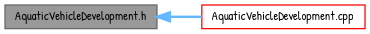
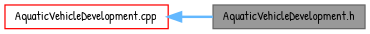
  digraph {
    rankdir=LR
    fontname="Patrick Hand"
    node [fontname="Patrick Hand" fontsize=10 shape=box style=filled]
    n1 [color=gray40 fillcolor=grey60 fontcolor=black height=0.2 label="AquaticVehicleDevelopment.h" width=0.4]
    n2 [color=red fillcolor=white height=0.2 label="AquaticVehicleDevelopment.cpp" width=0.4]
-   n1 -> n2 [color=steelblue1 dir=back fontname="Patrick Hand" fontsize=10 labelfontname=Helvetica labelfontsize=10 style=bold]
+   n2 -> n1 [color=steelblue1 dir=back fontname="Patrick Hand" fontsize=10 labelfontname=Helvetica labelfontsize=10 style=bold]
  }
